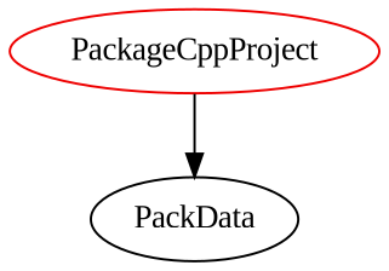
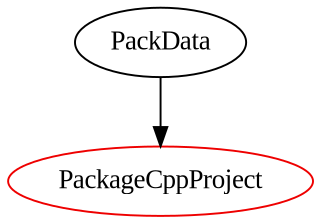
  digraph {
    fontname="Liberation Serif"
    node [fontname="Liberation Serif"]
    n1 [color=red2 label=PackageCppProject shape=oval]
    PackData
-   n1 -> PackData [fontname="Liberation Serif"]
+   PackData -> n1 [fontname="Liberation Serif"]
  }
